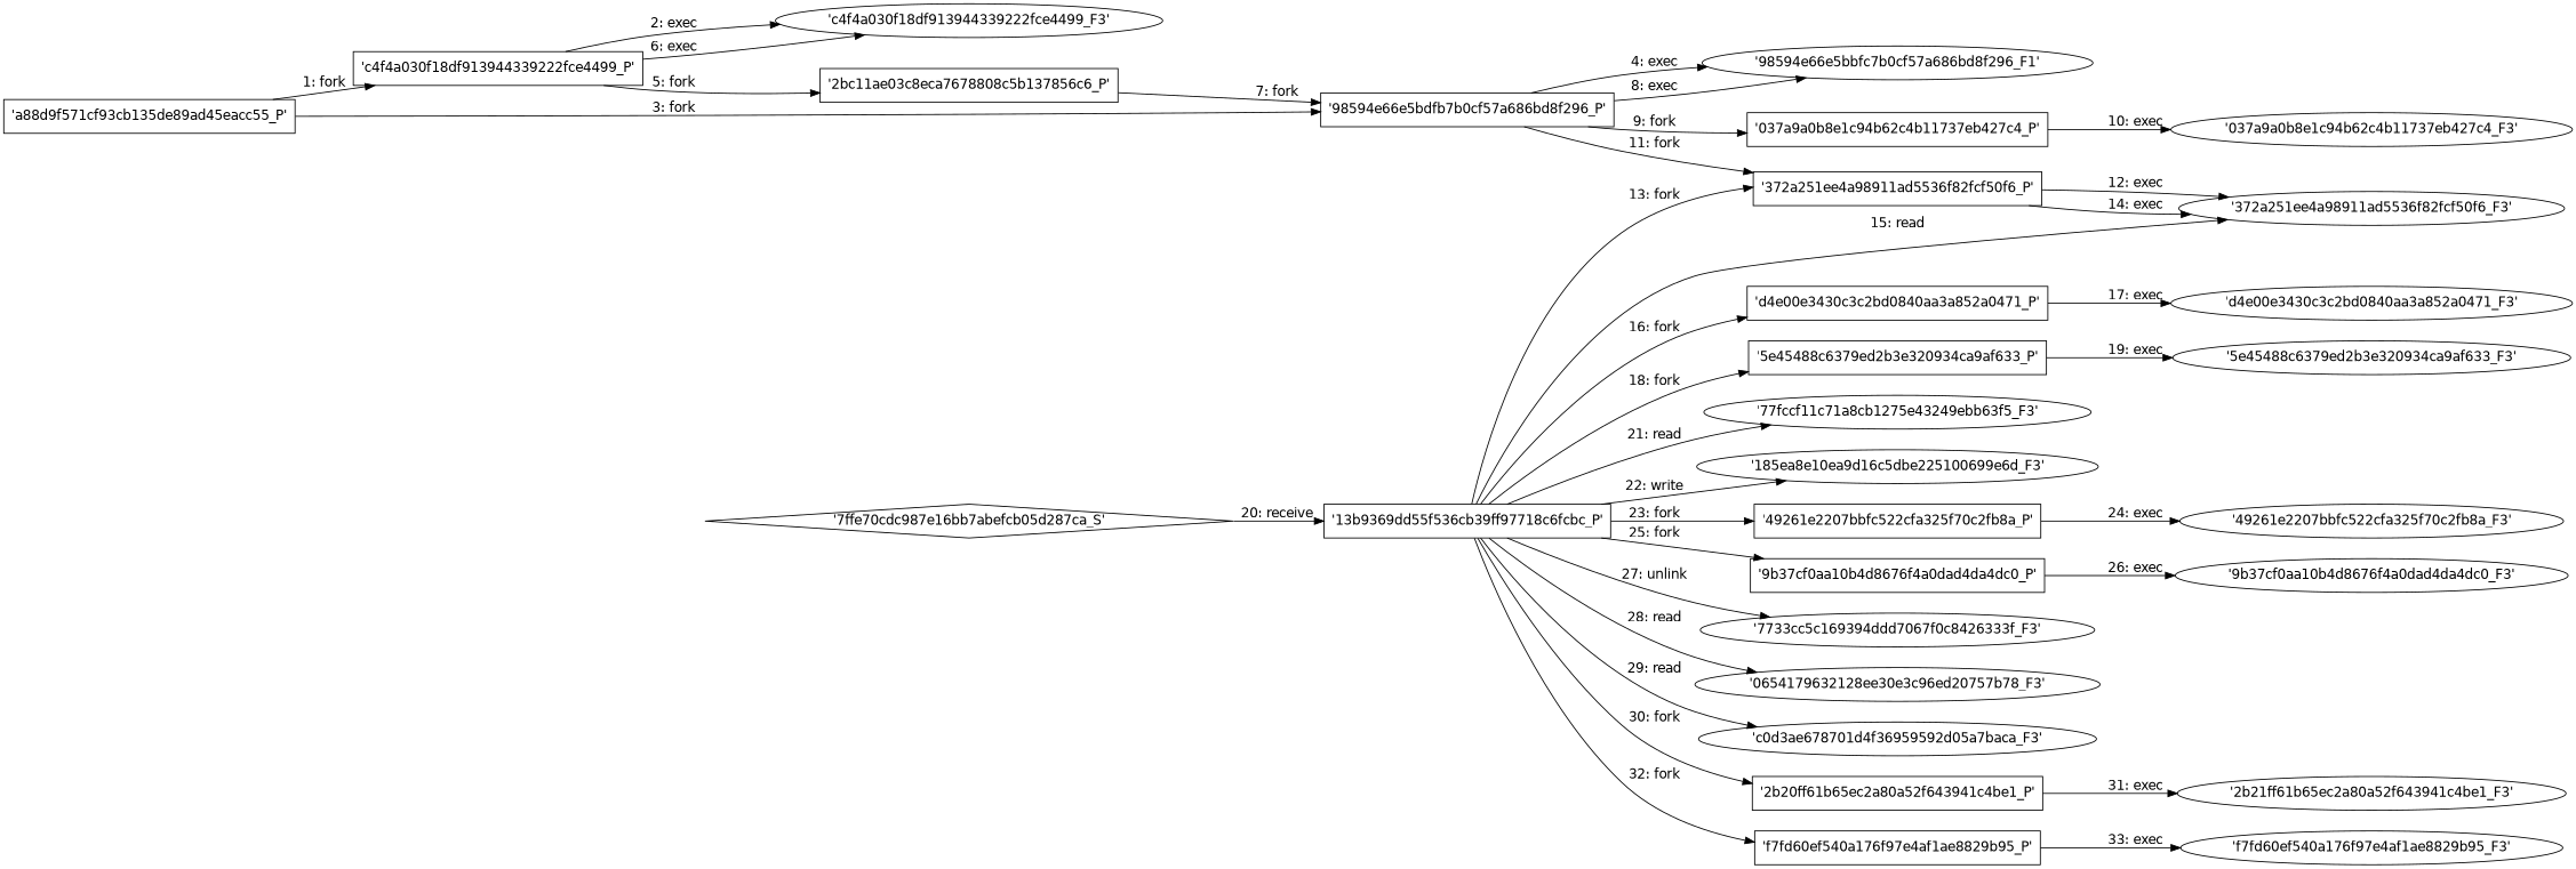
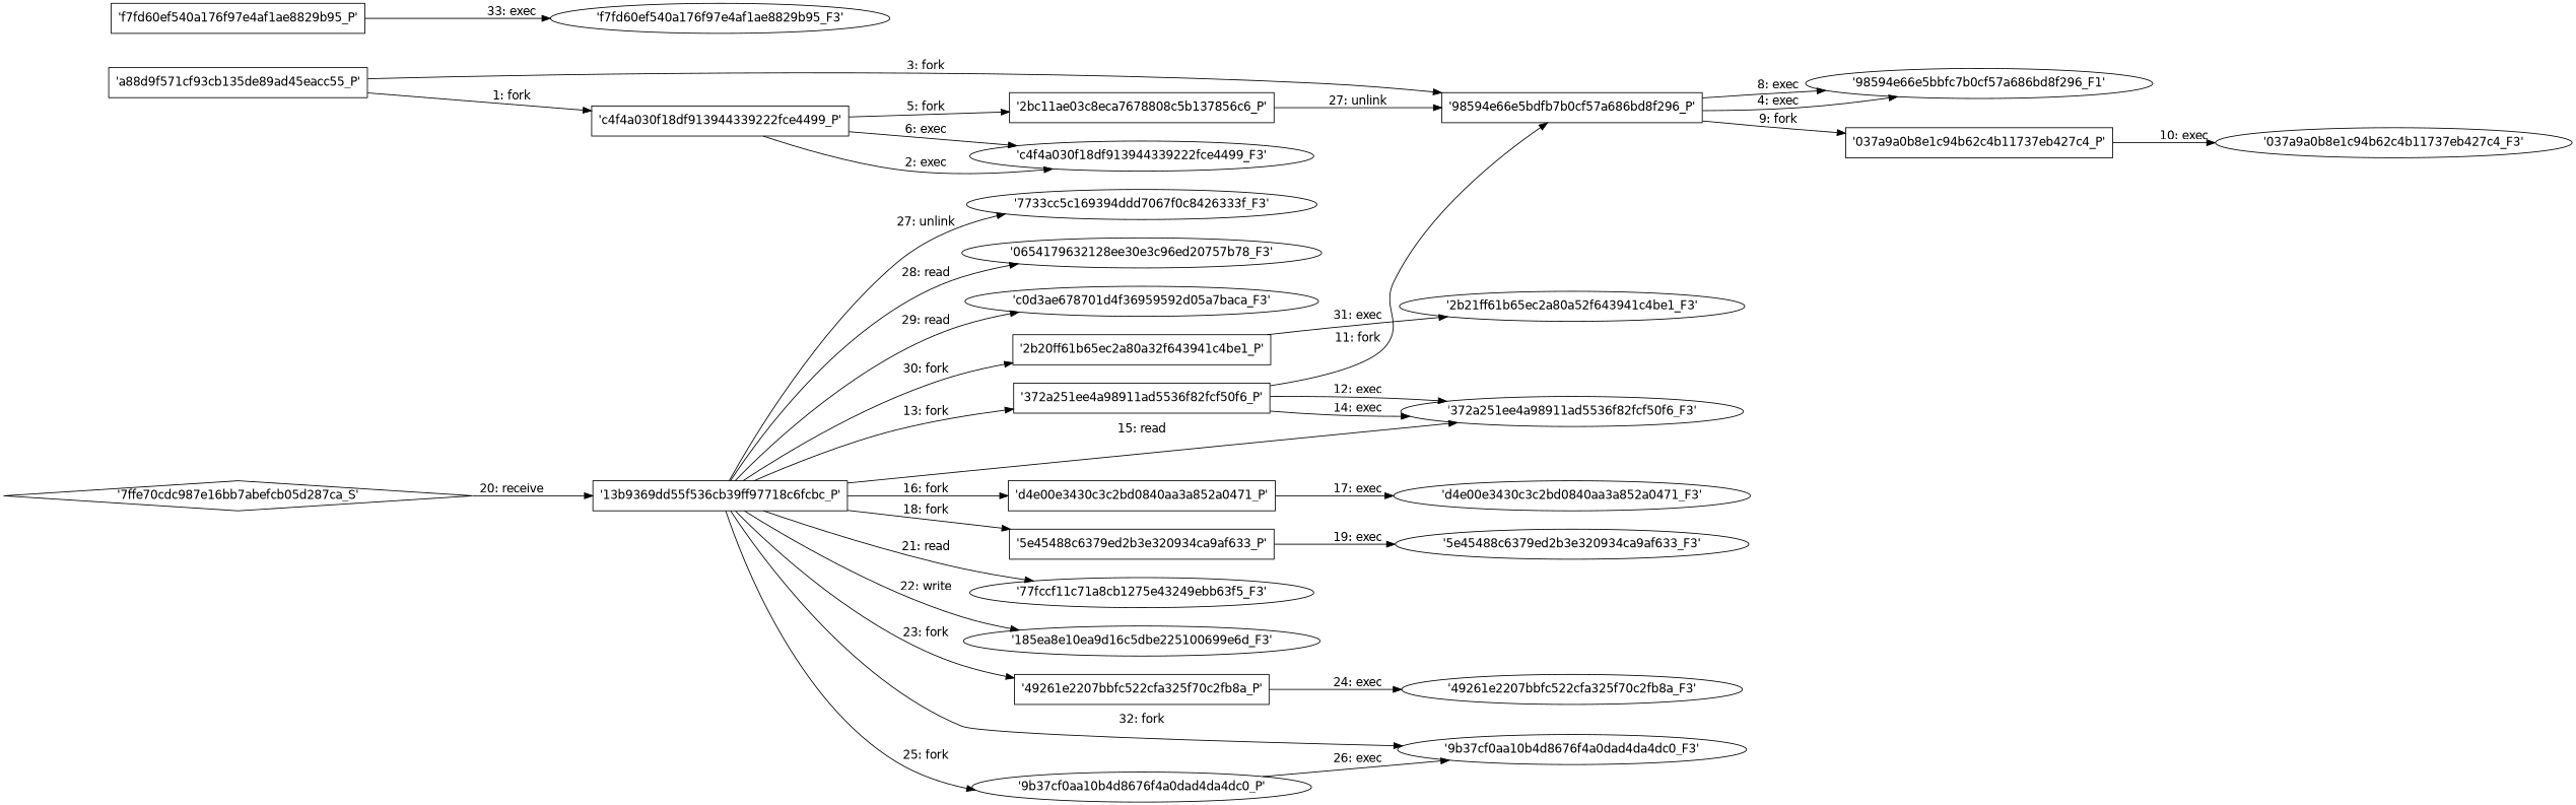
  digraph {
    engine=neato
    fixedsize=false
    fontname="DejaVu Sans"
    fontsize=10
    nodesep=0.3
    rankdir=LR
    ranksep=0
    splines=true
    node [fontname="DejaVu Sans" node_type=Process shape=ellipse]
    edge [fontname="DejaVu Sans"]
    "'a88d9f571cf93cb135de89ad45eacc55_P'" [shape=box]
    "'c4f4a030f18df913944339222fce4499_P'" [shape=box]
    "'98594e66e5bdfb7b0cf57a686bd8f296_P'" [shape=box]
    "'c4f4a030f18df913944339222fce4499_F3'" [node_type=File]
    "'2bc11ae03c8eca7678808c5b137856c6_P'" [shape=box]
    n6 [label="'98594e66e5bbfc7b0cf57a686bd8f296_F1'" node_type=File]
    "'037a9a0b8e1c94b62c4b11737eb427c4_P'" [shape=box]
    "'372a251ee4a98911ad5536f82fcf50f6_P'" [shape=box]
    "'037a9a0b8e1c94b62c4b11737eb427c4_F3'" [node_type=File]
    "'372a251ee4a98911ad5536f82fcf50f6_F3'" [node_type=file]
    "'13b9369dd55f536cb39ff97718c6fcbc_P'" [shape=box]
    "'d4e00e3430c3c2bd0840aa3a852a0471_P'" [shape=box]
    "'5e45488c6379ed2b3e320934ca9af633_P'" [shape=box]
    "'77fccf11c71a8cb1275e43249ebb63f5_F3'" [node_type=file]
    "'185ea8e10ea9d16c5dbe225100699e6d_F3'" [node_type=file]
    "'49261e2207bbfc522cfa325f70c2fb8a_P'" [shape=box]
-   "'9b37cf0aa10b4d8676f4a0dad4da4dc0_P'" [shape=box]
+   "'9b37cf0aa10b4d8676f4a0dad4da4dc0_P'"
    "'7733cc5c169394ddd7067f0c8426333f_F3'" [node_type=file]
    "'0654179632128ee30e3c96ed20757b78_F3'" [node_type=file]
    "'c0d3ae678701d4f36959592d05a7baca_F3'" [node_type=file]
-   "'2b20ff61b65ec2a80a52f643941c4be1_P'" [shape=box]
+   "'2b20ff61b65ec2a80a52f643941c4be1_P'" [shape=box label="'2b20ff61b65ec2a80a32f643941c4be1_P'"]
    "'f7fd60ef540a176f97e4af1ae8829b95_P'" [shape=box]
    "'d4e00e3430c3c2bd0840aa3a852a0471_F3'" [node_type=File]
    "'5e45488c6379ed2b3e320934ca9af633_F3'" [node_type=File]
    "'49261e2207bbfc522cfa325f70c2fb8a_F3'" [node_type=File]
    "'9b37cf0aa10b4d8676f4a0dad4da4dc0_F3'" [node_type=File]
    n27 [label="'2b21ff61b65ec2a80a52f643941c4be1_F3'" node_type=File]
    "'f7fd60ef540a176f97e4af1ae8829b95_F3'" [node_type=File]
    "'7ffe70cdc987e16bb7abefcb05d287ca_S'" [node_type=Socket shape=diamond]
    "'a88d9f571cf93cb135de89ad45eacc55_P'" -> "'c4f4a030f18df913944339222fce4499_P'" [label="1: fork"]
    "'a88d9f571cf93cb135de89ad45eacc55_P'" -> "'98594e66e5bdfb7b0cf57a686bd8f296_P'" [label="3: fork"]
    "'c4f4a030f18df913944339222fce4499_P'" -> "'c4f4a030f18df913944339222fce4499_F3'" [label="2: exec"]
    "'c4f4a030f18df913944339222fce4499_P'" -> "'c4f4a030f18df913944339222fce4499_F3'" [label="6: exec"]
    "'c4f4a030f18df913944339222fce4499_P'" -> "'2bc11ae03c8eca7678808c5b137856c6_P'" [label="5: fork"]
    "'98594e66e5bdfb7b0cf57a686bd8f296_P'" -> n6 [label="4: exec"]
    "'98594e66e5bdfb7b0cf57a686bd8f296_P'" -> n6 [label="8: exec"]
    "'98594e66e5bdfb7b0cf57a686bd8f296_P'" -> "'037a9a0b8e1c94b62c4b11737eb427c4_P'" [label="9: fork"]
-   "'98594e66e5bdfb7b0cf57a686bd8f296_P'" -> "'372a251ee4a98911ad5536f82fcf50f6_P'" [label="11: fork"]
-   "'2bc11ae03c8eca7678808c5b137856c6_P'" -> "'98594e66e5bdfb7b0cf57a686bd8f296_P'" [label="7: fork"]
+   "'372a251ee4a98911ad5536f82fcf50f6_P'" -> "'98594e66e5bdfb7b0cf57a686bd8f296_P'" [label="11: fork"]
+   "'2bc11ae03c8eca7678808c5b137856c6_P'" -> "'98594e66e5bdfb7b0cf57a686bd8f296_P'" [label="27: unlink"]
    "'037a9a0b8e1c94b62c4b11737eb427c4_P'" -> "'037a9a0b8e1c94b62c4b11737eb427c4_F3'" [label="10: exec"]
    "'372a251ee4a98911ad5536f82fcf50f6_P'" -> "'372a251ee4a98911ad5536f82fcf50f6_F3'" [label="12: exec"]
    "'372a251ee4a98911ad5536f82fcf50f6_P'" -> "'372a251ee4a98911ad5536f82fcf50f6_F3'" [label="14: exec"]
    "'13b9369dd55f536cb39ff97718c6fcbc_P'" -> "'372a251ee4a98911ad5536f82fcf50f6_P'" [label="13: fork"]
    "'13b9369dd55f536cb39ff97718c6fcbc_P'" -> "'372a251ee4a98911ad5536f82fcf50f6_F3'" [label="15: read"]
    "'13b9369dd55f536cb39ff97718c6fcbc_P'" -> "'d4e00e3430c3c2bd0840aa3a852a0471_P'" [label="16: fork"]
    "'13b9369dd55f536cb39ff97718c6fcbc_P'" -> "'5e45488c6379ed2b3e320934ca9af633_P'" [label="18: fork"]
    "'13b9369dd55f536cb39ff97718c6fcbc_P'" -> "'77fccf11c71a8cb1275e43249ebb63f5_F3'" [label="21: read"]
    "'13b9369dd55f536cb39ff97718c6fcbc_P'" -> "'185ea8e10ea9d16c5dbe225100699e6d_F3'" [label="22: write"]
    "'13b9369dd55f536cb39ff97718c6fcbc_P'" -> "'49261e2207bbfc522cfa325f70c2fb8a_P'" [label="23: fork"]
    "'13b9369dd55f536cb39ff97718c6fcbc_P'" -> "'9b37cf0aa10b4d8676f4a0dad4da4dc0_P'" [label="25: fork"]
    "'13b9369dd55f536cb39ff97718c6fcbc_P'" -> "'7733cc5c169394ddd7067f0c8426333f_F3'" [label="27: unlink"]
    "'13b9369dd55f536cb39ff97718c6fcbc_P'" -> "'0654179632128ee30e3c96ed20757b78_F3'" [label="28: read"]
    "'13b9369dd55f536cb39ff97718c6fcbc_P'" -> "'c0d3ae678701d4f36959592d05a7baca_F3'" [label="29: read"]
    "'13b9369dd55f536cb39ff97718c6fcbc_P'" -> "'2b20ff61b65ec2a80a52f643941c4be1_P'" [label="30: fork"]
-   "'13b9369dd55f536cb39ff97718c6fcbc_P'" -> "'f7fd60ef540a176f97e4af1ae8829b95_P'" [label="32: fork"]
+   "'13b9369dd55f536cb39ff97718c6fcbc_P'" -> "'9b37cf0aa10b4d8676f4a0dad4da4dc0_F3'" [label="32: fork"]
    "'d4e00e3430c3c2bd0840aa3a852a0471_P'" -> "'d4e00e3430c3c2bd0840aa3a852a0471_F3'" [label="17: exec"]
    "'5e45488c6379ed2b3e320934ca9af633_P'" -> "'5e45488c6379ed2b3e320934ca9af633_F3'" [label="19: exec"]
    "'49261e2207bbfc522cfa325f70c2fb8a_P'" -> "'49261e2207bbfc522cfa325f70c2fb8a_F3'" [label="24: exec"]
    "'9b37cf0aa10b4d8676f4a0dad4da4dc0_P'" -> "'9b37cf0aa10b4d8676f4a0dad4da4dc0_F3'" [label="26: exec"]
    "'2b20ff61b65ec2a80a52f643941c4be1_P'" -> n27 [label="31: exec"]
    "'f7fd60ef540a176f97e4af1ae8829b95_P'" -> "'f7fd60ef540a176f97e4af1ae8829b95_F3'" [label="33: exec"]
    "'7ffe70cdc987e16bb7abefcb05d287ca_S'" -> "'13b9369dd55f536cb39ff97718c6fcbc_P'" [label="20: receive"]
  }
